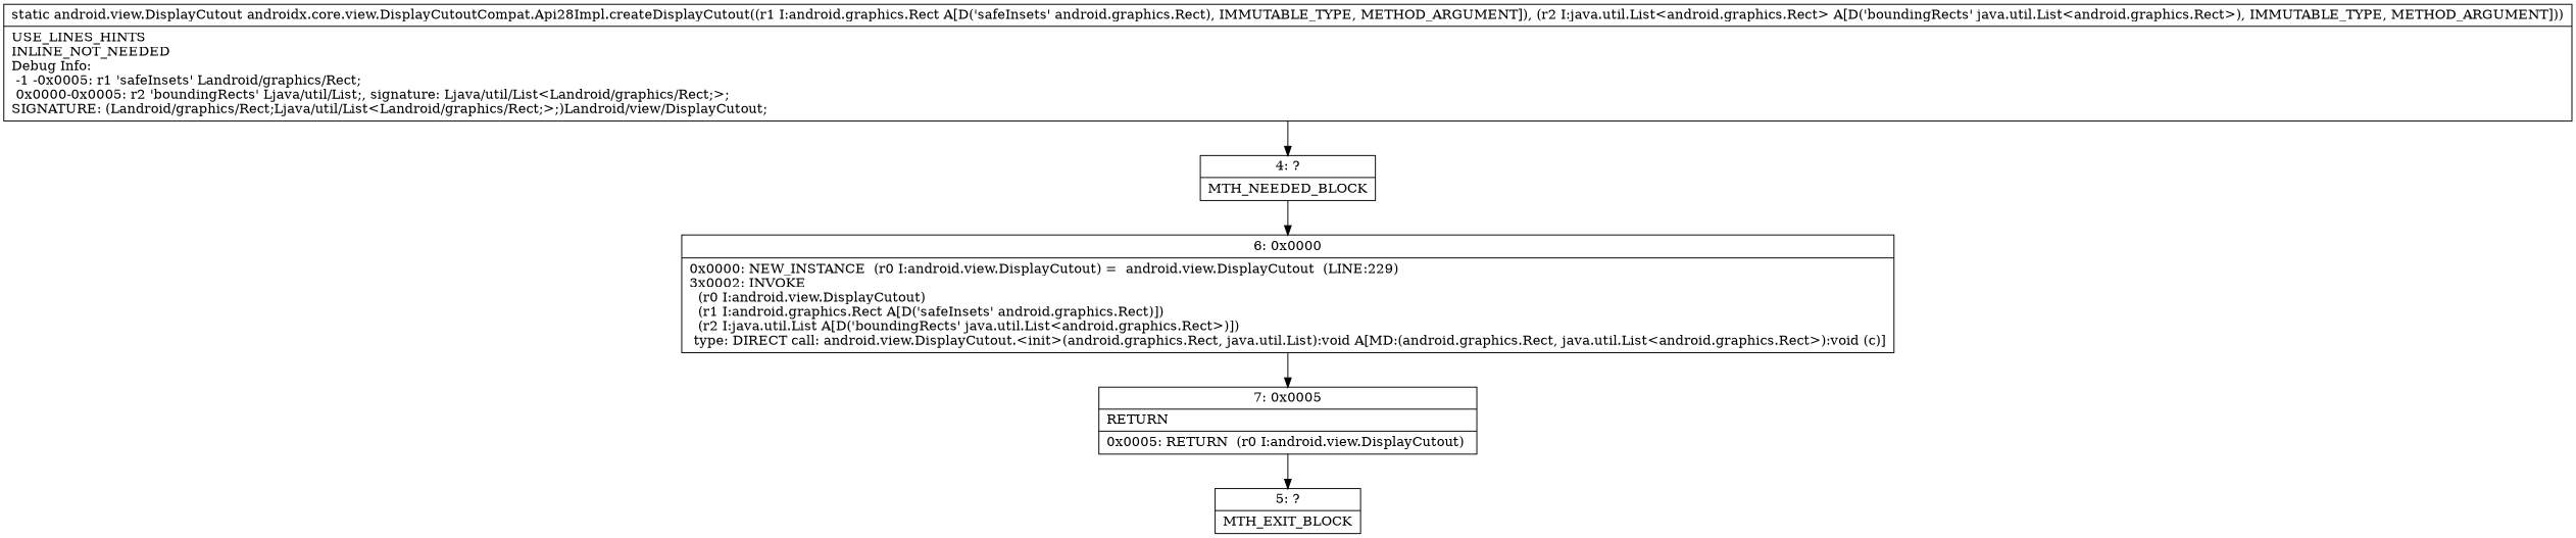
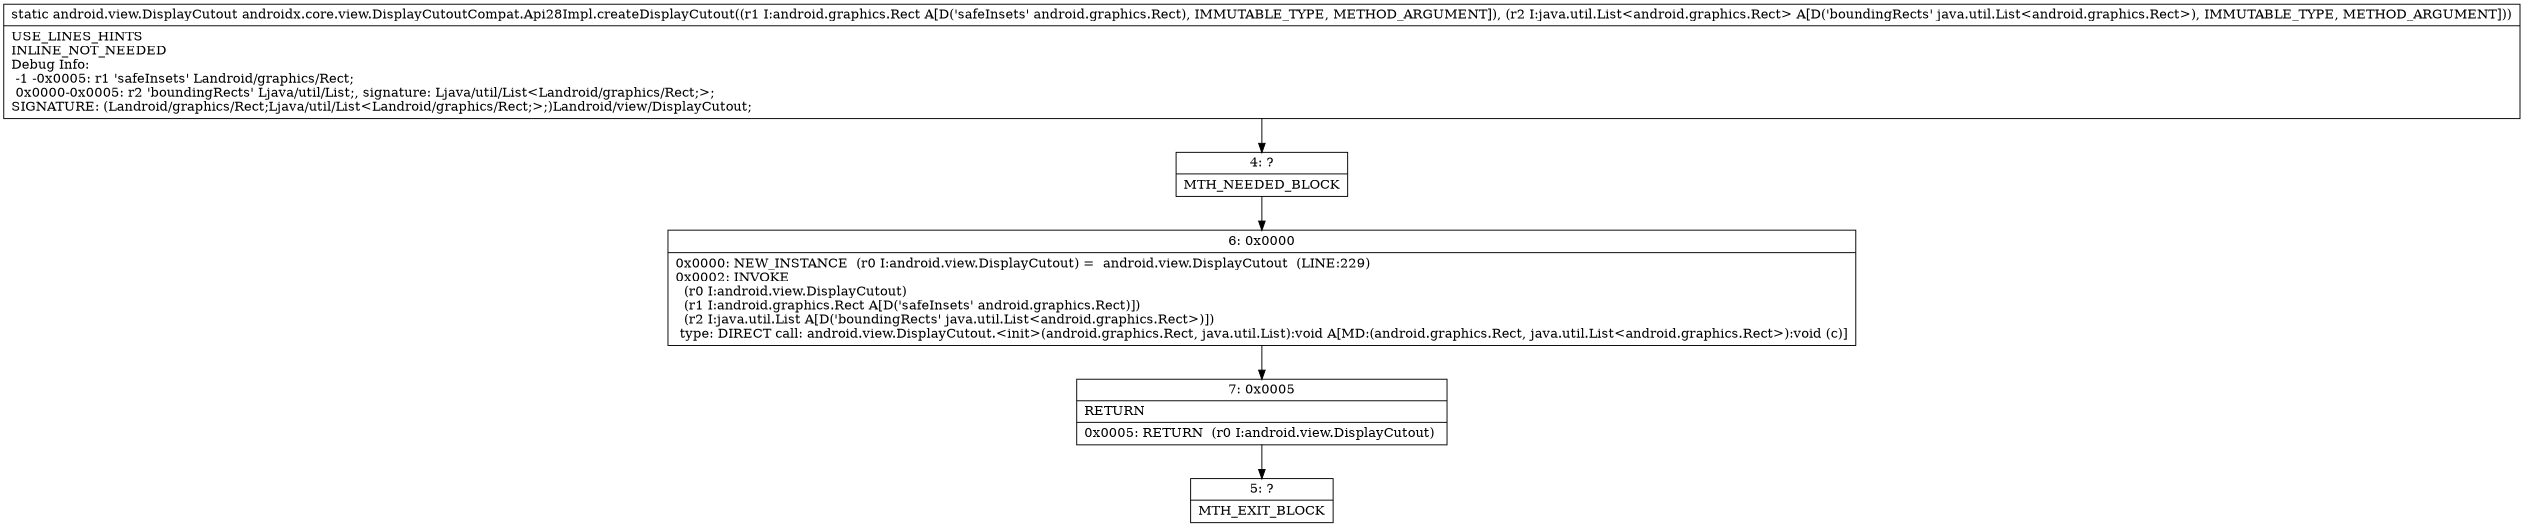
  digraph {
    node [shape=record]
    n1 [label="{4\:\ ?|MTH_NEEDED_BLOCK\l}"]
-   n2 [label="{6\:\ 0x0000|0x0000: NEW_INSTANCE  (r0 I:android.view.DisplayCutout) =  android.view.DisplayCutout  (LINE:229)\l3x0002: INVOKE  \l  (r0 I:android.view.DisplayCutout)\l  (r1 I:android.graphics.Rect A[D('safeInsets' android.graphics.Rect)])\l  (r2 I:java.util.List A[D('boundingRects' java.util.List\<android.graphics.Rect\>)])\l type: DIRECT call: android.view.DisplayCutout.\<init\>(android.graphics.Rect, java.util.List):void A[MD:(android.graphics.Rect, java.util.List\<android.graphics.Rect\>):void (c)]\l}"]
+   n2 [label="{6\:\ 0x0000|0x0000: NEW_INSTANCE  (r0 I:android.view.DisplayCutout) =  android.view.DisplayCutout  (LINE:229)\l0x0002: INVOKE  \l  (r0 I:android.view.DisplayCutout)\l  (r1 I:android.graphics.Rect A[D('safeInsets' android.graphics.Rect)])\l  (r2 I:java.util.List A[D('boundingRects' java.util.List\<android.graphics.Rect\>)])\l type: DIRECT call: android.view.DisplayCutout.\<init\>(android.graphics.Rect, java.util.List):void A[MD:(android.graphics.Rect, java.util.List\<android.graphics.Rect\>):void (c)]\l}"]
    n3 [label="{7\:\ 0x0005|RETURN\l|0x0005: RETURN  (r0 I:android.view.DisplayCutout) \l}"]
    n4 [label="{5\:\ ?|MTH_EXIT_BLOCK\l}"]
    n5 [label="{static android.view.DisplayCutout androidx.core.view.DisplayCutoutCompat.Api28Impl.createDisplayCutout((r1 I:android.graphics.Rect A[D('safeInsets' android.graphics.Rect), IMMUTABLE_TYPE, METHOD_ARGUMENT]), (r2 I:java.util.List\<android.graphics.Rect\> A[D('boundingRects' java.util.List\<android.graphics.Rect\>), IMMUTABLE_TYPE, METHOD_ARGUMENT]))  | USE_LINES_HINTS\lINLINE_NOT_NEEDED\lDebug Info:\l  \-1 \-0x0005: r1 'safeInsets' Landroid\/graphics\/Rect;\l  0x0000\-0x0005: r2 'boundingRects' Ljava\/util\/List;, signature: Ljava\/util\/List\<Landroid\/graphics\/Rect;\>;\lSIGNATURE: (Landroid\/graphics\/Rect;Ljava\/util\/List\<Landroid\/graphics\/Rect;\>;)Landroid\/view\/DisplayCutout;\l}"]
    n1 -> n2
    n2 -> n3
    n3 -> n4
    n5 -> n1
  }
